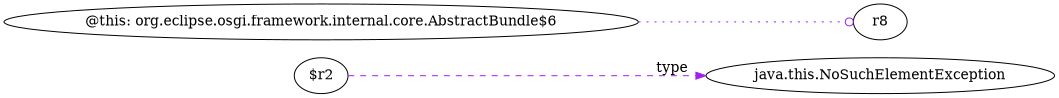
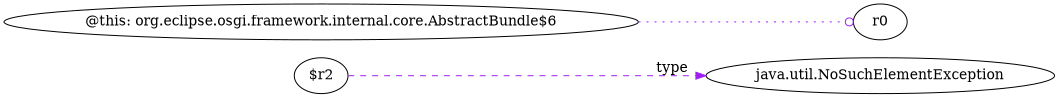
  digraph {
    rankdir=LR
    edge [color=purple]
-   n1 [label="java.this.NoSuchElementException"]
+   n1 [label="java.util.NoSuchElementException"]
    n2 [label="$r2"]
    n3 [label="@this: org.eclipse.osgi.framework.internal.core.AbstractBundle$6"]
-   n4 [label=r8]
+   n4 [label=r0]
    n2 -> n1 [arrowhead=normal label=type style=dashed]
    n3 -> n4 [arrowhead=odot style=dotted]
  }
